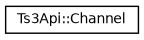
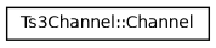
  digraph {
    rankdir=LR
-   n1 [color=black fillcolor=white fontname=Helvetica fontsize=10 height=0.2 label="Ts3Api::Channel" shape=record style=filled width=0.4]
+   n1 [color=black fillcolor=white fontname=Helvetica fontsize=10 height=0.2 label="Ts3Channel::Channel" shape=record style=filled width=0.4]
  }
